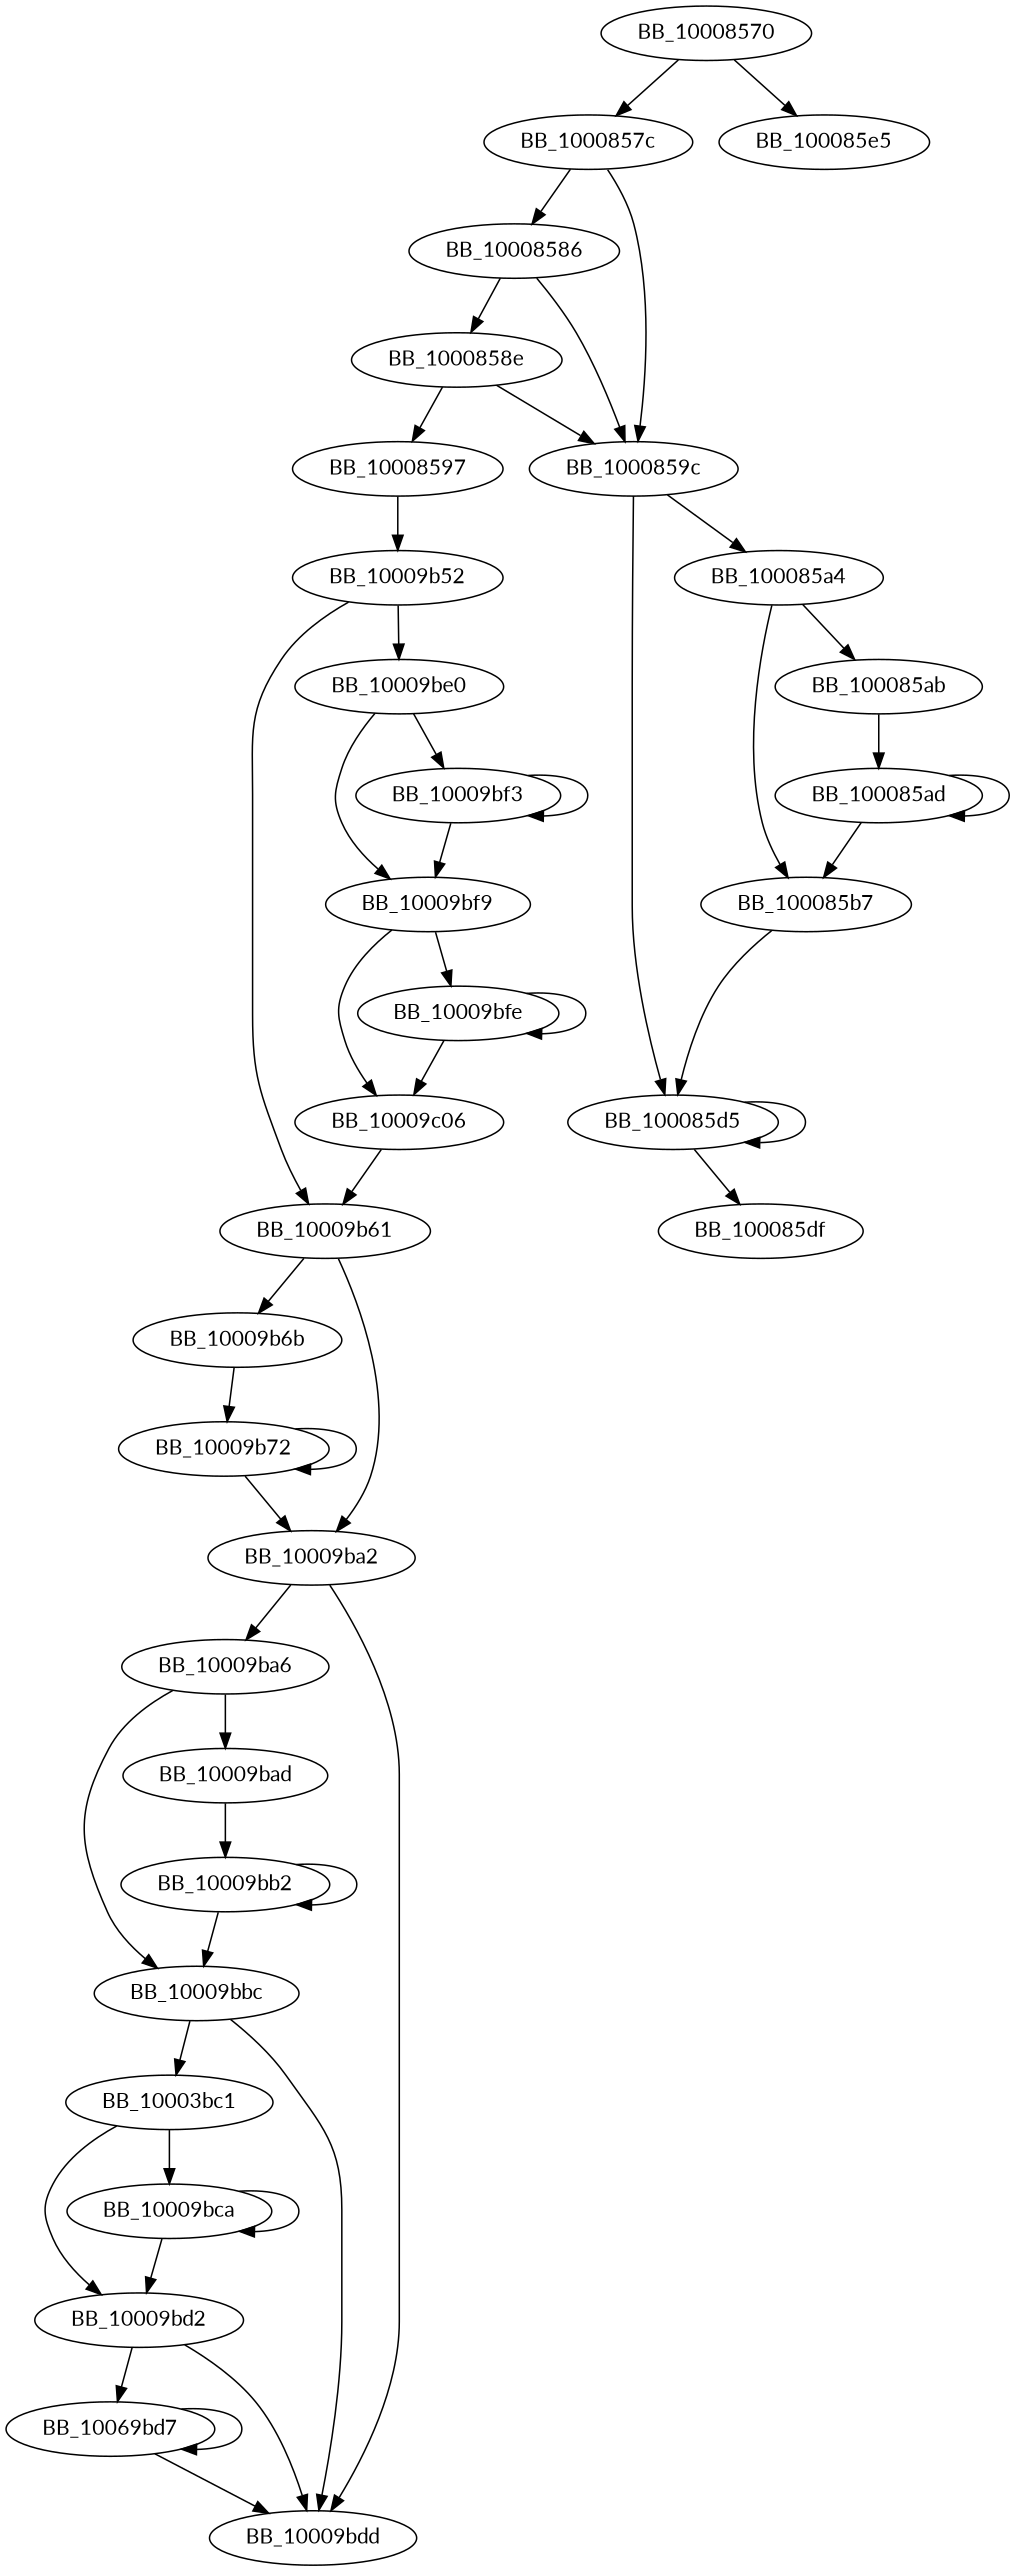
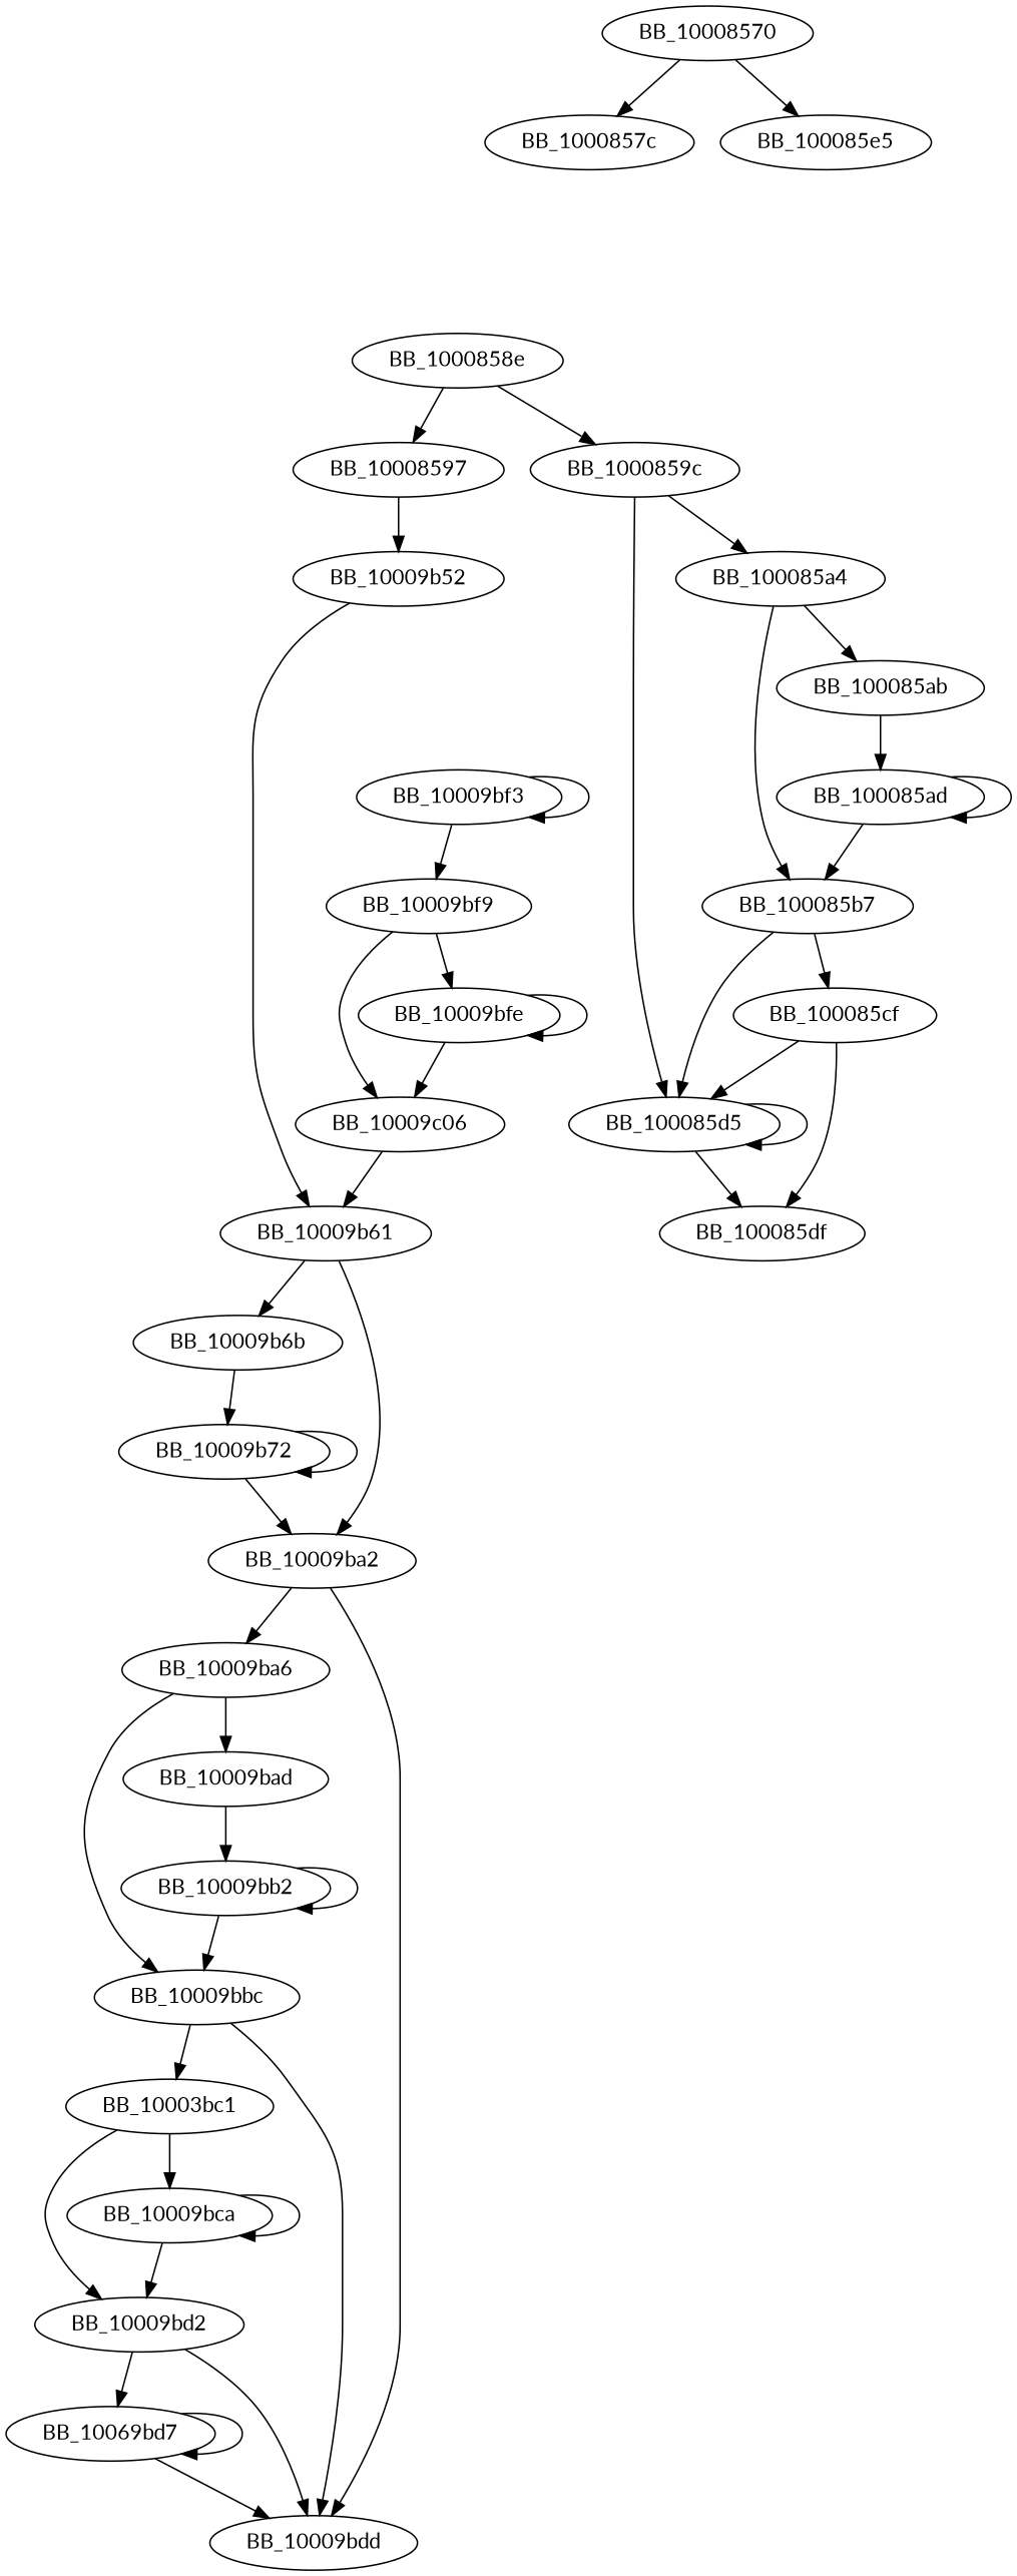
  digraph {
    fontname=Lato
    node [fontname=Lato]
    edge [fontname=Lato]
    BB_10008570
    BB_1000857c
    BB_100085e5
-   BB_10008586
    BB_1000859c
    BB_1000858e
    BB_100085a4
    BB_100085d5
    BB_10008597
    BB_100085ab
    BB_100085b7
    BB_100085df
    BB_10009b52
    BB_10009b61
-   BB_10009be0
    BB_10009b6b
    BB_10009ba2
    BB_10009bf3
    BB_10009bf9
    BB_100085ad
+   BB_100085cf
    BB_10009b72
    BB_10009ba6
    BB_10009bdd
    BB_10009bfe
    BB_10009c06
    BB_10009bad
    BB_10009bbc
    BB_10009bb2
    n30 [label=BB_10003bc1]
    BB_10009bca
    BB_10009bd2
    n33 [label=BB_10069bd7]
    BB_10008570 -> BB_1000857c
    BB_10008570 -> BB_100085e5
-   BB_1000857c -> BB_10008586
-   BB_1000857c -> BB_1000859c
-   BB_10008586 -> BB_1000859c
-   BB_10008586 -> BB_1000858e
    BB_1000859c -> BB_100085a4
    BB_1000859c -> BB_100085d5
    BB_1000858e -> BB_1000859c
    BB_1000858e -> BB_10008597
    BB_100085a4 -> BB_100085ab
    BB_100085a4 -> BB_100085b7
    BB_100085d5 -> BB_100085d5
    BB_100085d5 -> BB_100085df
    BB_10008597 -> BB_10009b52
    BB_100085ab -> BB_100085ad
    BB_100085b7 -> BB_100085d5
+   BB_100085b7 -> BB_100085cf
    BB_10009b52 -> BB_10009b61
-   BB_10009b52 -> BB_10009be0
    BB_10009b61 -> BB_10009b6b
    BB_10009b61 -> BB_10009ba2
-   BB_10009be0 -> BB_10009bf3
-   BB_10009be0 -> BB_10009bf9
    BB_10009b6b -> BB_10009b72
    BB_10009ba2 -> BB_10009ba6
    BB_10009ba2 -> BB_10009bdd
    BB_10009bf3 -> BB_10009bf3
    BB_10009bf3 -> BB_10009bf9
    BB_10009bf9 -> BB_10009bfe
    BB_10009bf9 -> BB_10009c06
    BB_100085ad -> BB_100085b7
    BB_100085ad -> BB_100085ad
+   BB_100085cf -> BB_100085d5
+   BB_100085cf -> BB_100085df
    BB_10009b72 -> BB_10009ba2
    BB_10009b72 -> BB_10009b72
    BB_10009ba6 -> BB_10009bad
    BB_10009ba6 -> BB_10009bbc
    BB_10009bfe -> BB_10009bfe
    BB_10009bfe -> BB_10009c06
    BB_10009c06 -> BB_10009b61
    BB_10009bad -> BB_10009bb2
    BB_10009bbc -> BB_10009bdd
    BB_10009bbc -> n30
    BB_10009bb2 -> BB_10009bbc
    BB_10009bb2 -> BB_10009bb2
    n30 -> BB_10009bca
    n30 -> BB_10009bd2
    BB_10009bca -> BB_10009bca
    BB_10009bca -> BB_10009bd2
    BB_10009bd2 -> BB_10009bdd
    BB_10009bd2 -> n33
    n33 -> BB_10009bdd
    n33 -> n33
  }
